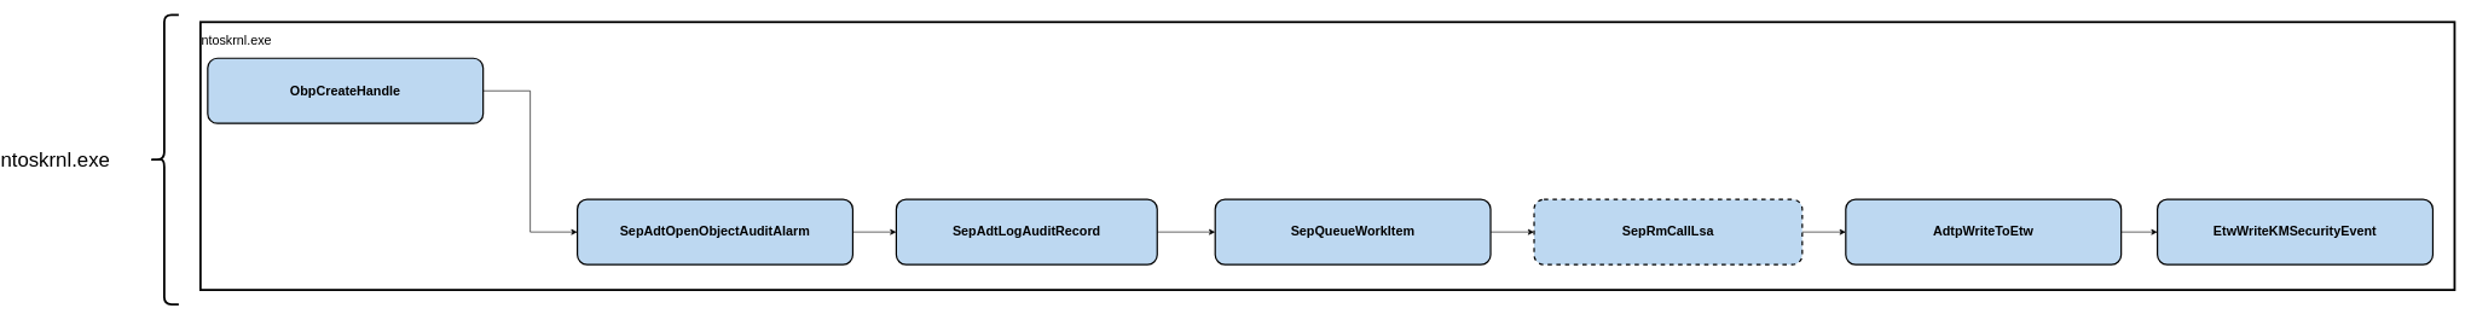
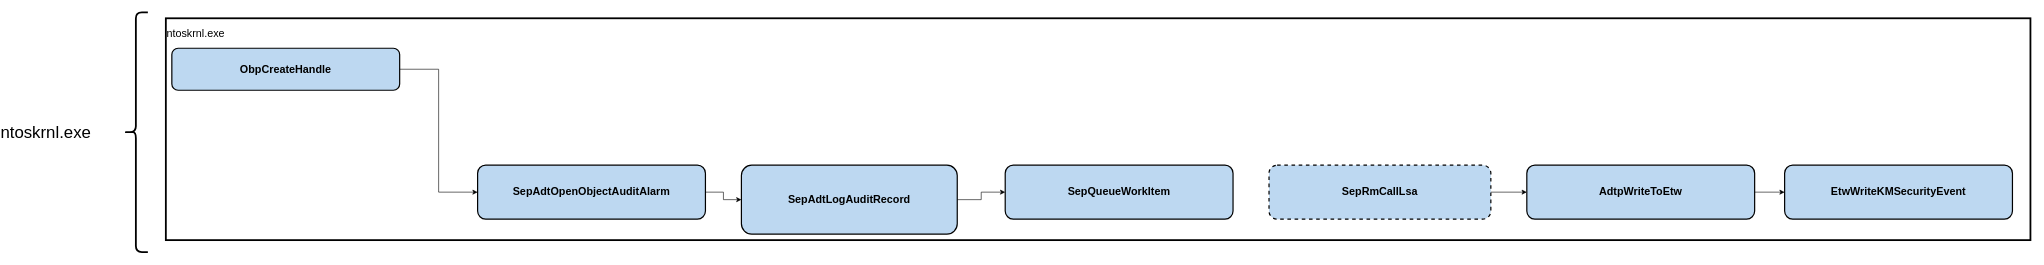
  <mxCell id="0" />
  <mxCell id="1" parent="0" />
  <mxCell id="2" value="&lt;span style=&quot;font-size: 28px;&quot;&gt;ntoskrnl.exe&lt;/span&gt;" style="text;html=1;strokeColor=none;fillColor=none;align=center;verticalAlign=middle;whiteSpace=wrap;rounded=0;" vertex="1" parent="1"><mxGeometry x="20" y="205" width="60" height="30" as="geometry" /></mxCell>
  <mxCell id="3" value="" style="shape=curlyBracket;whiteSpace=wrap;html=1;rounded=1;fontSize=20;strokeWidth=3;" vertex="1" parent="1"><mxGeometry x="180" y="20" width="40" height="400" as="geometry" /></mxCell>
  <mxCell id="4" value="" style="rounded=0;whiteSpace=wrap;html=1;fontSize=20;strokeWidth=3;" vertex="1" parent="1"><mxGeometry x="250" y="30" width="3110" height="370" as="geometry" /></mxCell>
  <mxCell id="5" value="&lt;font style=&quot;font-size: 18px;&quot;&gt;ntoskrnl.exe&lt;/font&gt;" style="text;html=1;strokeColor=none;fillColor=none;align=center;verticalAlign=middle;whiteSpace=wrap;rounded=0;" vertex="1" parent="1"><mxGeometry x="270" y="40" width="60" height="30" as="geometry" /></mxCell>
  <mxCell id="6" style="edgeStyle=orthogonalEdgeStyle;rounded=0;orthogonalLoop=1;jettySize=auto;html=1;entryX=0;entryY=0.5;entryDx=0;entryDy=0;" edge="1" parent="1" source="7" target="17"><mxGeometry relative="1" as="geometry" /></mxCell>
  <mxCell id="7" value="&lt;b&gt;SepRmCallLsa&lt;/b&gt;" style="rounded=1;whiteSpace=wrap;html=1;fontSize=18;strokeWidth=2;fillColor=#BDD8F1;dashed=1;" vertex="1" parent="1"><mxGeometry x="2090" y="275" width="370" height="90" as="geometry" /></mxCell>
- <mxCell id="8" style="edgeStyle=orthogonalEdgeStyle;rounded=0;orthogonalLoop=1;jettySize=auto;html=1;entryX=0;entryY=0.5;entryDx=0;entryDy=0;" edge="1" parent="1" source="9" target="7"><mxGeometry relative="1" as="geometry" /></mxCell>
  <mxCell id="9" value="&lt;b&gt;SepQueueWorkItem&lt;/b&gt;" style="rounded=1;whiteSpace=wrap;html=1;fontSize=18;strokeWidth=2;fillColor=#BDD8F1;" vertex="1" parent="1"><mxGeometry x="1650" y="275" width="380" height="90" as="geometry" /></mxCell>
  <mxCell id="10" style="edgeStyle=orthogonalEdgeStyle;rounded=0;orthogonalLoop=1;jettySize=auto;html=1;entryX=0;entryY=0.5;entryDx=0;entryDy=0;" edge="1" parent="1" source="11" target="15"><mxGeometry relative="1" as="geometry" /></mxCell>
  <mxCell id="11" value="&lt;b&gt;SepAdtOpenObjectAuditAlarm&lt;/b&gt;" style="rounded=1;whiteSpace=wrap;html=1;fontSize=18;strokeWidth=2;fillColor=#BDD8F1;" vertex="1" parent="1"><mxGeometry x="770" y="275" width="380" height="90" as="geometry" /></mxCell>
  <mxCell id="12" style="edgeStyle=orthogonalEdgeStyle;rounded=0;orthogonalLoop=1;jettySize=auto;html=1;exitX=1;exitY=0.5;exitDx=0;exitDy=0;entryX=0;entryY=0.5;entryDx=0;entryDy=0;" edge="1" parent="1" source="13" target="11"><mxGeometry relative="1" as="geometry" /></mxCell>
- <mxCell id="13" value="&lt;b&gt;ObpCreateHandle&lt;/b&gt;" style="rounded=1;whiteSpace=wrap;html=1;fontSize=18;strokeWidth=2;fillColor=#BDD8F1;" vertex="1" parent="1"><mxGeometry x="260" y="80" width="380" height="90" as="geometry" /></mxCell>
+ <mxCell id="13" value="&lt;b&gt;ObpCreateHandle&lt;/b&gt;" style="rounded=1;whiteSpace=wrap;html=1;fontSize=18;strokeWidth=2;fillColor=#BDD8F1;" vertex="1" parent="1"><mxGeometry x="260" y="80" width="380" height="70" as="geometry" /></mxCell>
  <mxCell id="14" style="edgeStyle=orthogonalEdgeStyle;rounded=0;orthogonalLoop=1;jettySize=auto;html=1;entryX=0;entryY=0.5;entryDx=0;entryDy=0;" edge="1" parent="1" source="15" target="9"><mxGeometry relative="1" as="geometry" /></mxCell>
- <mxCell id="15" value="&lt;b&gt;SepAdtLogAuditRecord&lt;/b&gt;" style="rounded=1;whiteSpace=wrap;html=1;fontSize=18;strokeWidth=2;fillColor=#BDD8F1;" vertex="1" parent="1"><mxGeometry x="1210" y="275" width="360" height="90" as="geometry" /></mxCell>
+ <mxCell id="15" value="&lt;b&gt;SepAdtLogAuditRecord&lt;/b&gt;" style="rounded=1;whiteSpace=wrap;html=1;fontSize=18;strokeWidth=2;fillColor=#BDD8F1;" vertex="1" parent="1"><mxGeometry x="1210" y="275" width="360" height="115" as="geometry" /></mxCell>
  <mxCell id="16" style="edgeStyle=orthogonalEdgeStyle;rounded=0;orthogonalLoop=1;jettySize=auto;html=1;entryX=0;entryY=0.5;entryDx=0;entryDy=0;" edge="1" parent="1" source="17" target="18"><mxGeometry relative="1" as="geometry" /></mxCell>
  <mxCell id="17" value="&lt;b&gt;AdtpWriteToEtw&lt;/b&gt;" style="rounded=1;whiteSpace=wrap;html=1;fontSize=18;strokeWidth=2;fillColor=#BDD8F1;" vertex="1" parent="1"><mxGeometry x="2520" y="275" width="380" height="90" as="geometry" /></mxCell>
  <mxCell id="18" value="&lt;b&gt;EtwWriteKMSecurityEvent&lt;/b&gt;" style="rounded=1;whiteSpace=wrap;html=1;fontSize=18;strokeWidth=2;fillColor=#BDD8F1;" vertex="1" parent="1"><mxGeometry x="2950" y="275" width="380" height="90" as="geometry" /></mxCell>
